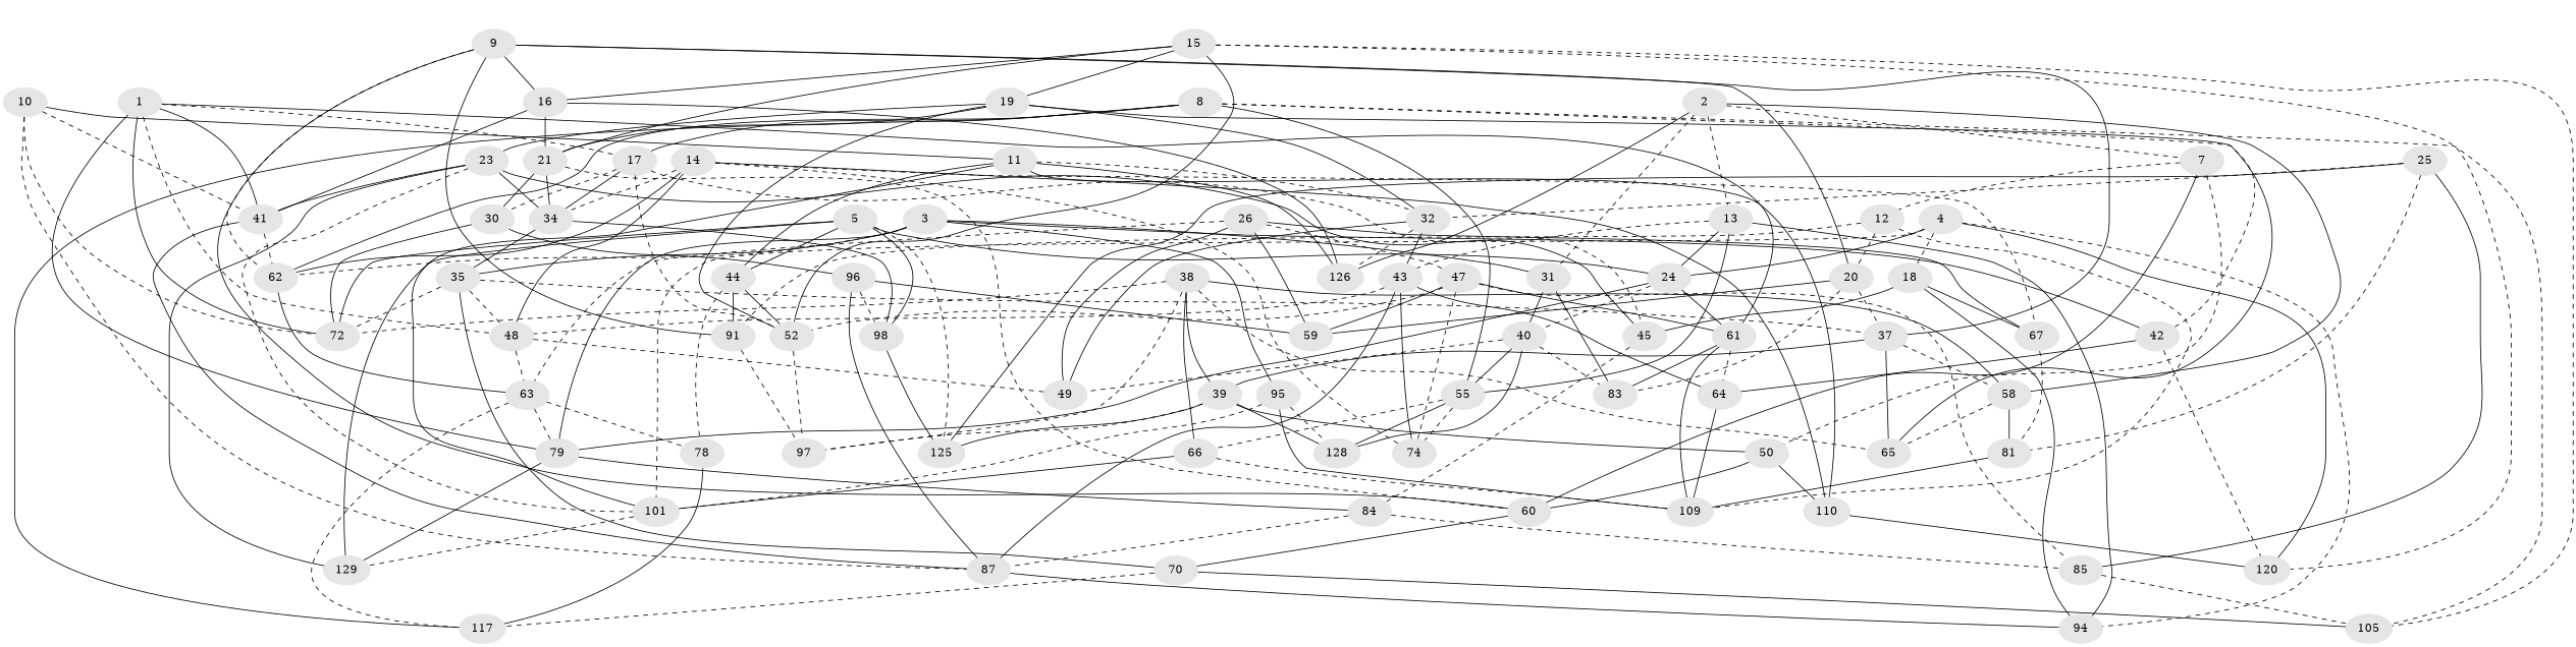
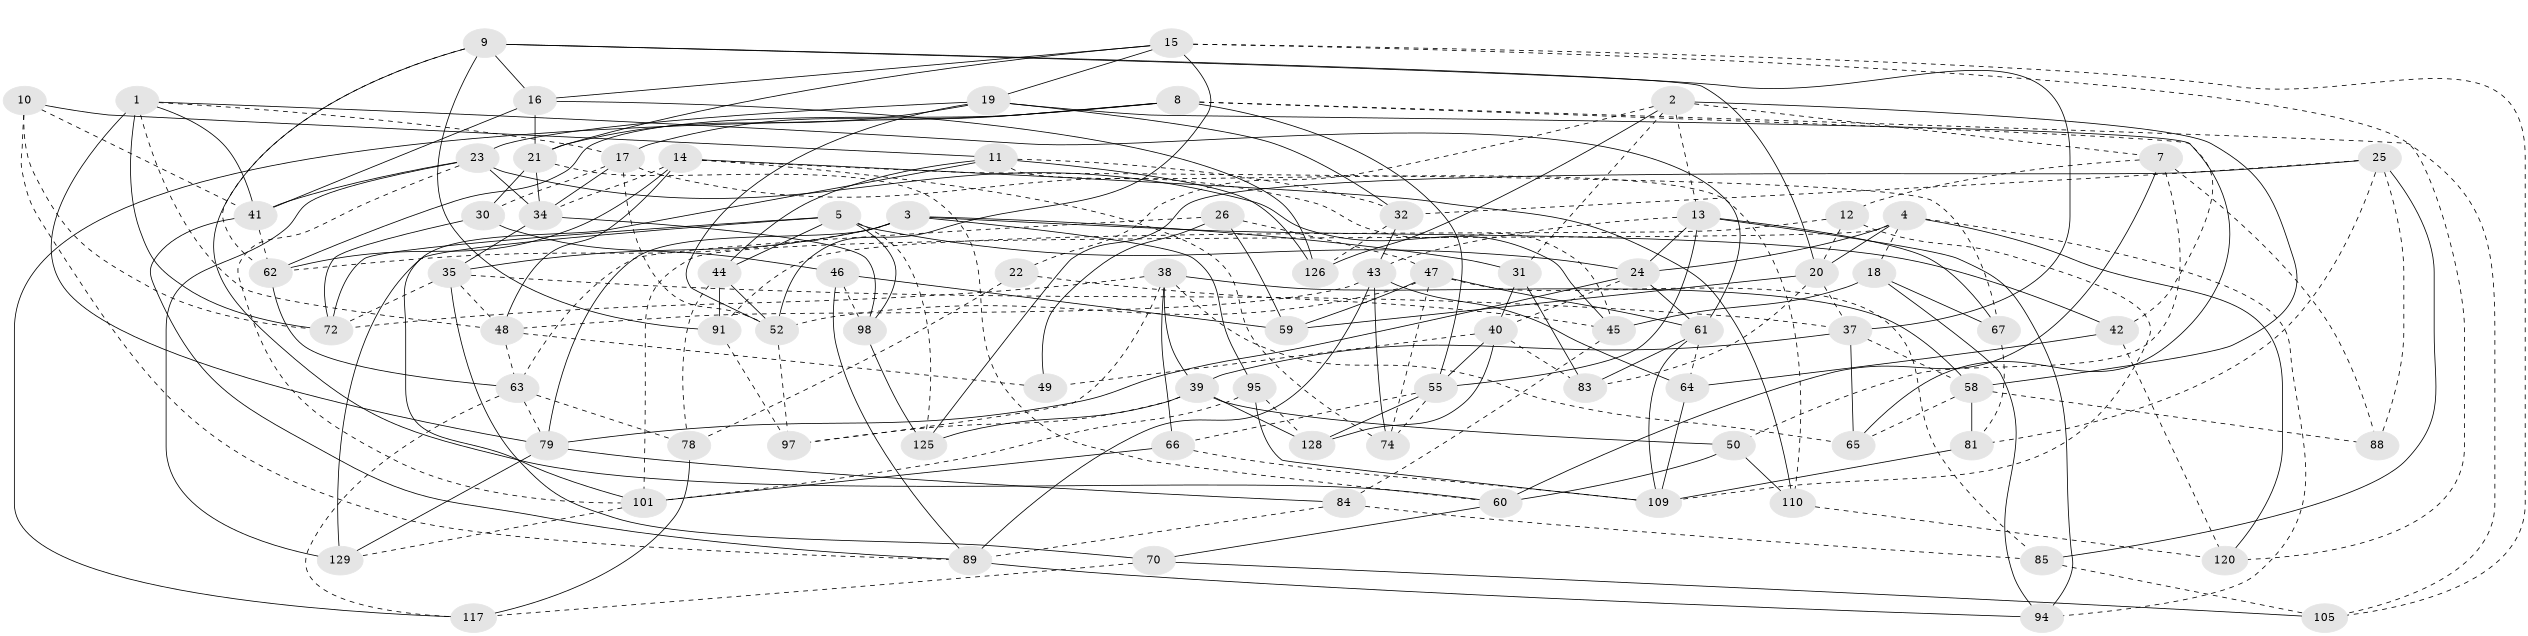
  graph {
    node [color=gray90 style=filled]
    edge [style=solid]
    1 [super="+111"]
    17 [super="+29"]
    41 [super="+99"]
    48 [super="+77"]
    61 [super="+76"]
    72 [super="+104"]
    79 [super="+87"]
    34 [super="+53"]
    52 [super="+121"]
    30
    45 [super="+122"]
    62 [super="+103"]
-   89 [super="+114" label=87]
+   89 [super="+114"]
    49
    63 [super="+96"]
    109 [super="+116"]
    83
    64
    129
    84
    2 [super="+6"]
    7 [super="+106"]
    13 [super="+90"]
+   22 [super="+27"]
    31
    58 [super="+127"]
    126
    12
    50
    60 [super="+112"]
+   88
    24 [super="+28"]
    94
    55 [super="+113"]
    43 [super="+124"]
    67
    78
    40 [super="+92"]
    65
    81
    3 [super="+118"]
    35 [super="+57"]
    42
    95
    37 [super="+123"]
    70
    120
    101 [super="+107"]
    128
    4 [super="+102"]
    18
    20 [super="+54"]
    59
    5 [super="+93"]
    44 [super="+75"]
    98
    125
    91
    110
    8 [super="+68"]
    105
    117
    74
    66
    9 [super="+36"]
    16 [super="+71"]
    21 [super="+33"]
    39 [super="+86"]
    97
    11 [super="+108"]
    32 [super="+73"]
    10
    14 [super="+56"]
    15 [super="+80"]
    19 [super="+100"]
    23 [super="+69"]
-   46 [label=96]
+   46
    25 [super="+115"]
    85
    47 [super="+51"]
    26
    38 [super="+119"]
    1 -- 17 [style=dashed]
    1 -- 41
    1 -- 48 [style=dashed]
    1 -- 61
    1 -- 72
    1 -- 79
    17 -- 34
    17 -- 52 [style=dashed]
    17 -- 30 [style=dashed]
    17 -- 45 [style=dashed]
    41 -- 62 [style=dashed]
    41 -- 89
    48 -- 49 [style=dashed]
    48 -- 63 [style=dashed]
    61 -- 109
    61 -- 83
    61 -- 64 [style=dashed]
    79 -- 129
    79 -- 84
    34 -- 35
    34 -- 98
    52 -- 97 [style=dashed]
    30 -- 72
    30 -- 46
    45 -- 84 [style=dashed]
    62 -- 63
    89 -- 94
    63 -- 79 [style=dashed]
    63 -- 78 [style=dashed]
    63 -- 117 [style=dashed]
    64 -- 109
    84 -- 89 [style=dashed]
    84 -- 85 [style=dashed]
    2 -- 7 [style=dashed]
    2 -- 13 [style=dashed]
+   2 -- 22 [style=dashed]
    2 -- 31 [style=dashed]
    2 -- 58
    2 -- 126
    7 -- 12 [style=dashed]
    7 -- 50 [style=dashed]
    7 -- 60 [weight=2]
+   7 -- 88 [style=dashed]
    13 -- 24
    13 -- 94
    13 -- 55
    13 -- 43 [style=dashed]
-   26 -- 67
+   13 -- 67
+   22 -- 45 [style=dashed weight=2]
+   22 -- 78 [style=dashed]
    31 -- 83
    31 -- 40
+   58 -- 88 [style=dashed]
    58 -- 65 [style=dashed]
    58 -- 81
    12 -- 109 [style=dashed]
    12 -- 20 [style=dashed]
    12 -- 91 [style=dashed]
    50 -- 60
    50 -- 110
    60 -- 70
    24 -- 61
    24 -- 79
    24 -- 40 [style=dashed]
    55 -- 128
    55 -- 74 [style=dashed]
    55 -- 66 [style=dashed]
    43 -- 48 [style=dashed]
    43 -- 89
    43 -- 64
    43 -- 74
    67 -- 81 [style=dashed]
    78 -- 117
    40 -- 49 [style=dashed]
    40 -- 83 [style=dashed]
    40 -- 55
    40 -- 128
    81 -- 109
    3 -- 79
    3 -- 62 [style=dashed]
    3 -- 31
    3 -- 35
    3 -- 42
    3 -- 95
    35 -- 48 [style=dashed]
    35 -- 72 [style=dashed]
    35 -- 37 [style=dashed]
    35 -- 70
    42 -- 64
    42 -- 120 [style=dashed]
    95 -- 109
    95 -- 101 [style=dashed]
    95 -- 128 [style=dashed]
    37 -- 58 [style=dashed]
    37 -- 65
    37 -- 39
    70 -- 105
    70 -- 117 [style=dashed]
    101 -- 129 [style=dashed]
    4 -- 24
    4 -- 94 [style=dashed]
    4 -- 120
    4 -- 101 [style=dashed]
    4 -- 18 [style=dashed]
+   4 -- 20
    18 -- 45
    18 -- 94
    18 -- 67
    20 -- 83 [style=dashed]
    20 -- 37 [style=dashed]
    20 -- 59
    5 -- 72
    5 -- 129
    5 -- 24
    5 -- 44
    5 -- 98
    5 -- 125 [style=dashed]
    44 -- 52
    44 -- 78 [style=dashed]
    44 -- 91
    98 -- 125
    91 -- 97 [style=dashed]
-   110 -- 120
+   110 -- 120 [style=dashed]
    8 -- 17
    8 -- 62
    8 -- 55
    8 -- 42 [style=dashed]
    8 -- 105 [style=dashed]
    8 -- 117
    66 -- 109 [style=dashed]
    66 -- 101
    9 -- 62 [style=dashed]
    9 -- 60
    9 -- 37
    9 -- 20
    9 -- 91
    9 -- 16
    16 -- 41
    16 -- 126
    16 -- 21
    21 -- 34
    21 -- 30
    21 -- 60 [style=dashed]
    39 -- 50
    39 -- 128
    39 -- 125
    39 -- 97 [style=dashed]
    11 -- 126
    11 -- 101
    11 -- 44
-   11 -- 110
+   11 -- 110 [style=dashed]
    11 -- 32 [style=dashed]
-   32 -- 49
    32 -- 126 [style=dashed]
    32 -- 43
    10 -- 41 [style=dashed]
    10 -- 72 [style=dashed]
    10 -- 89 [style=dashed]
    10 -- 11
    14 -- 48
    14 -- 34 [style=dashed]
    14 -- 62
    14 -- 67 [style=dashed]
    14 -- 110
    14 -- 74 [style=dashed]
    15 -- 52
    15 -- 120 [style=dashed]
    15 -- 105 [style=dashed]
    15 -- 16
    15 -- 21
    15 -- 19
    19 -- 52
    19 -- 65
    19 -- 21
    19 -- 32
    19 -- 23
    23 -- 41
    23 -- 34
    23 -- 45
    23 -- 129
    23 -- 101 [style=dashed]
    46 -- 89
    46 -- 59
    46 -- 98 [style=dashed]
+   25 -- 88 [style=dashed weight=2]
    25 -- 81 [style=dashed]
    25 -- 125
    25 -- 32 [style=dashed]
    25 -- 85
    85 -- 105 [style=dashed]
    47 -- 61
    47 -- 52 [style=dashed]
    47 -- 59
    47 -- 74 [style=dashed]
    47 -- 85 [style=dashed]
    26 -- 49
    26 -- 63 [style=dashed]
    26 -- 59
    26 -- 47 [style=dashed]
    38 -- 72 [style=dashed]
    38 -- 58
    38 -- 65 [style=dashed]
    38 -- 66
    38 -- 39
    38 -- 97 [style=dashed]
  }
